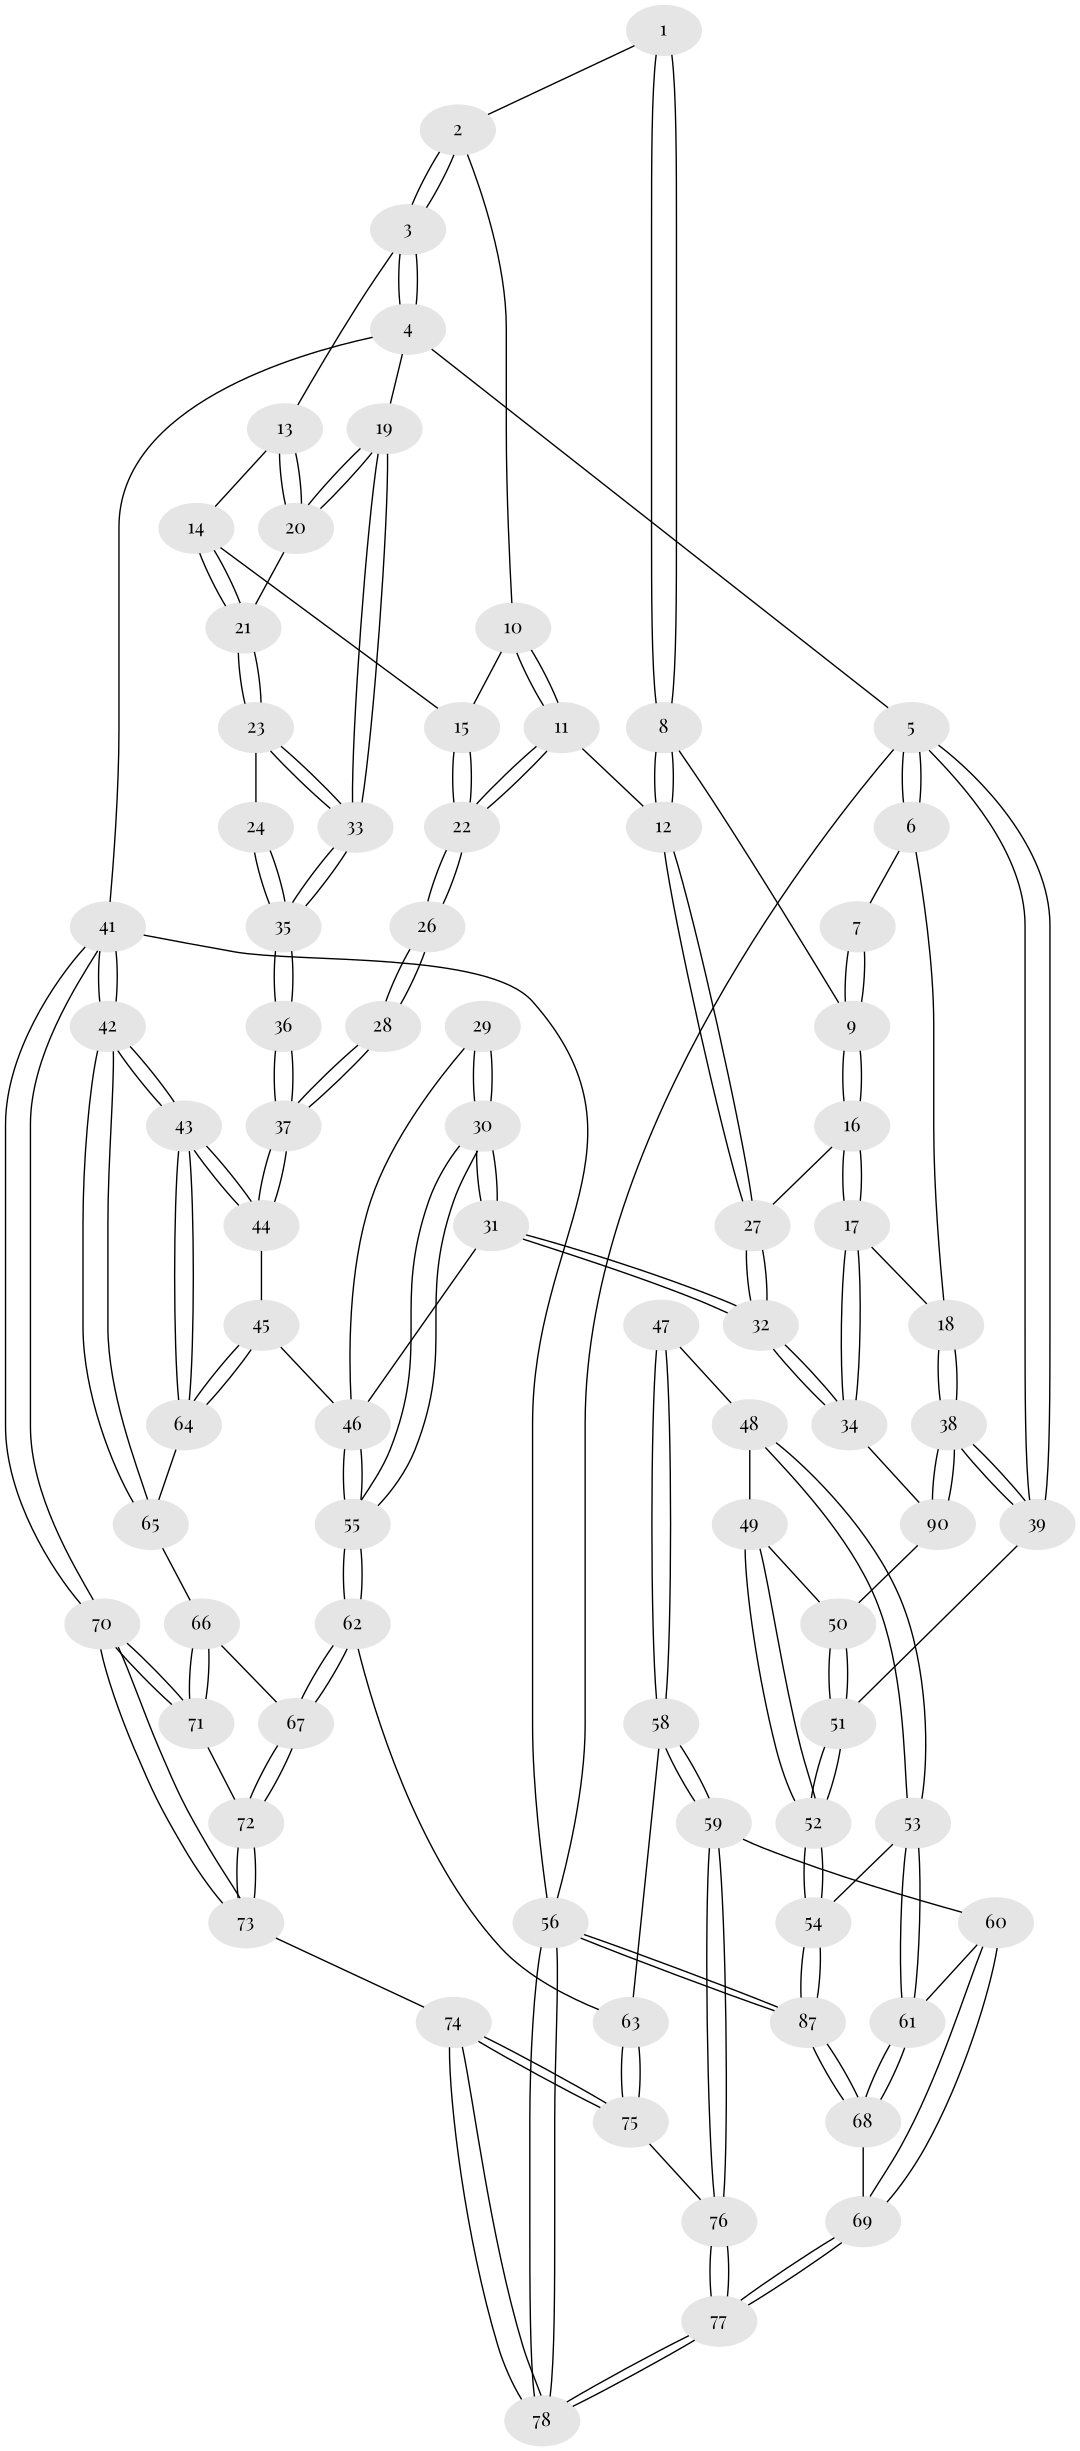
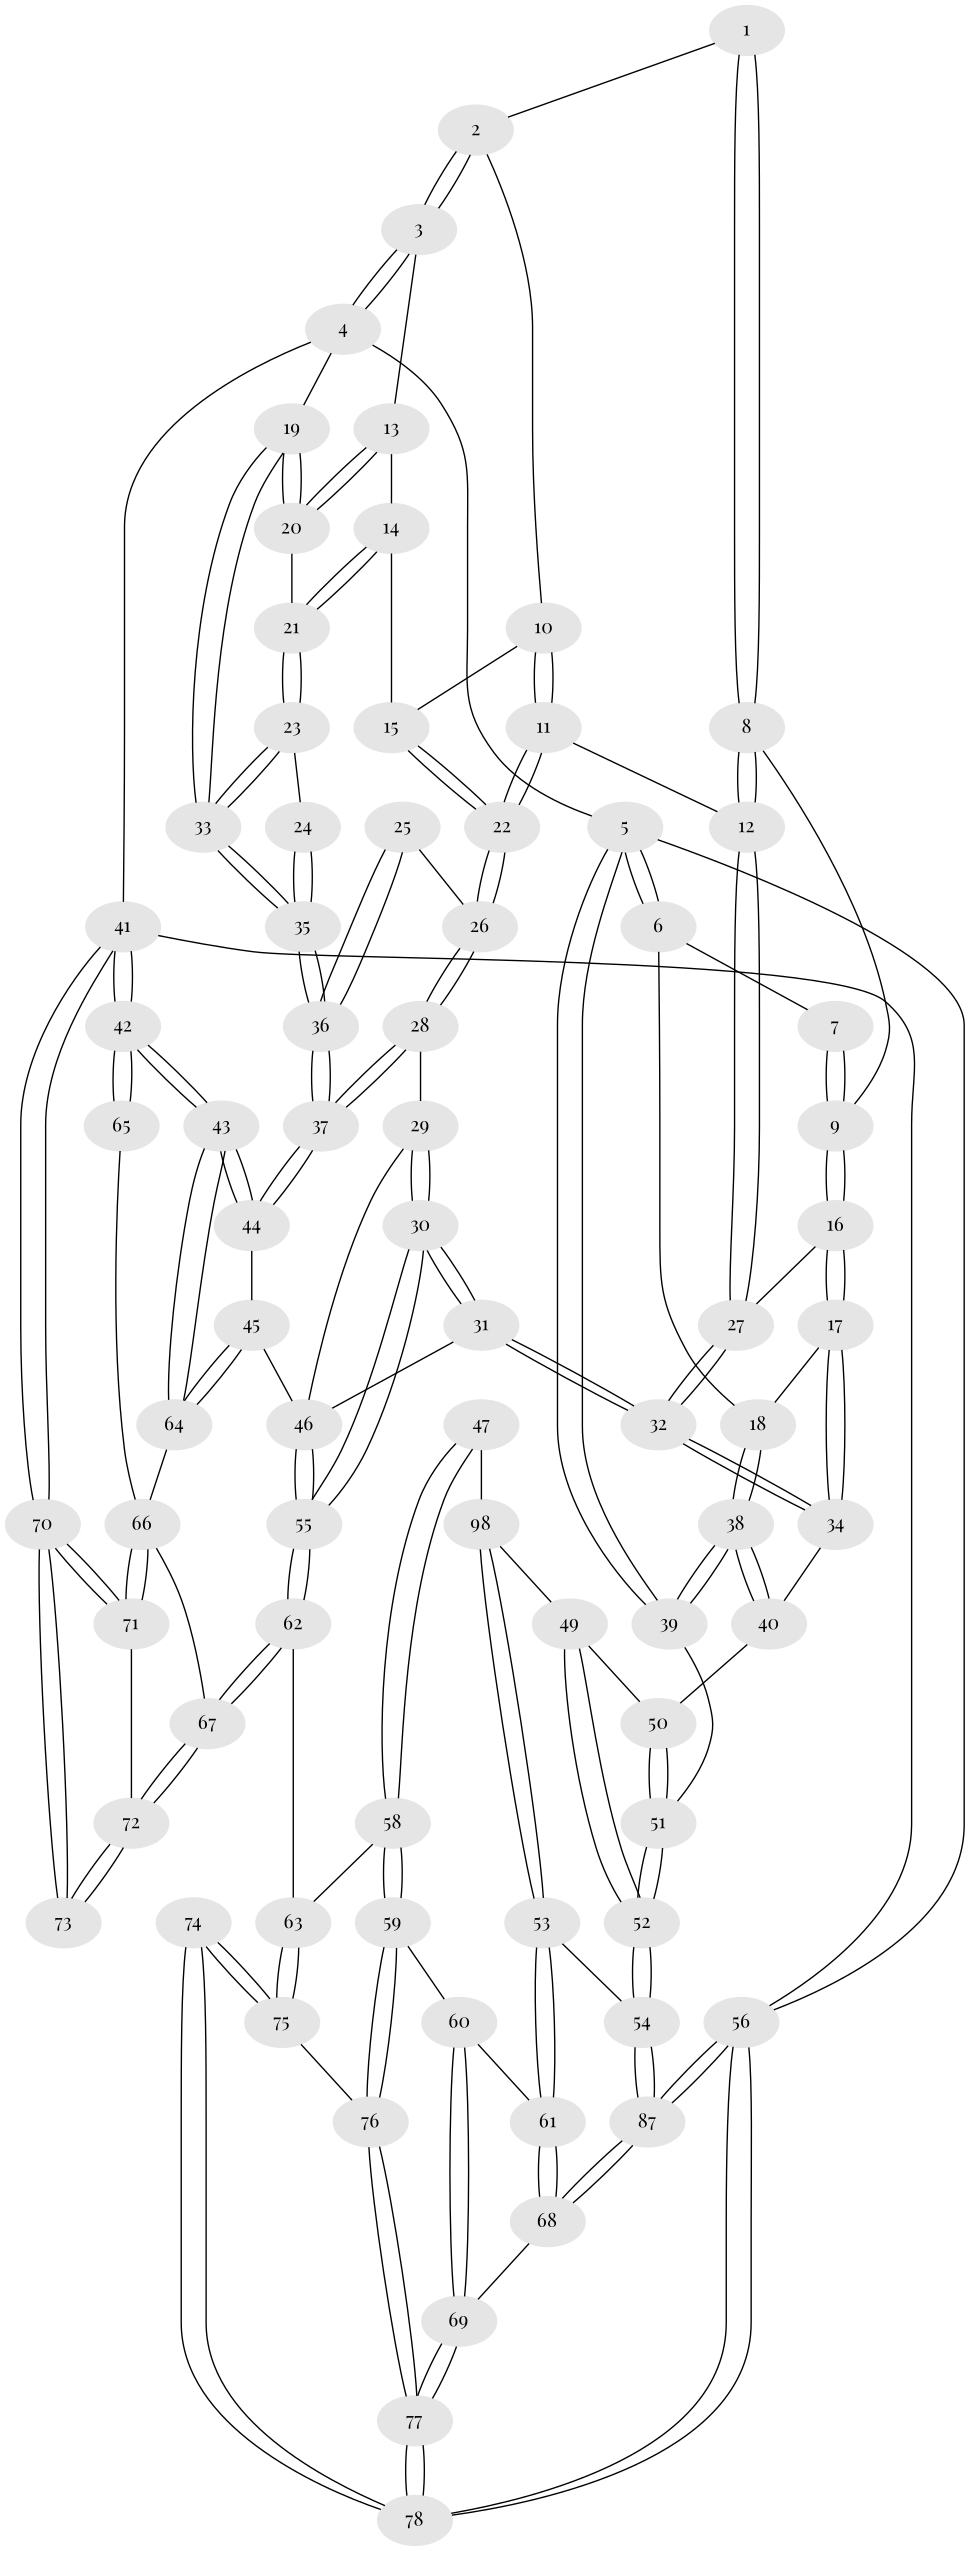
  graph {
    fontname="Playfair Display"
    node [color=gray90 fontname="Playfair Display" style=filled]
    edge [fontname="Playfair Display"]
    1
    2
    8
    3
    10
    9
    12
    4
    13
    11
    15
    5
    19
    41
    14
    20
    6
    39
    56
    33
    42
    70
    7
    18
    51
    n26 [label=87]
    78
    38
    16
    27
    17
    22
    26
    32
    21
    23
    34
-   40 [label=90]
+   40
    35
    24
    28
+   25
    36
    37
    29
    30
    46
    44
    31
    55
    62
    47
-   48
+   48 [label=98]
    58
    50
    45
    52
    43
    65
    71
    73
    64
    66
    49
    53
    59
    63
    54
    61
    68
    67
    69
    60
    76
    75
    77
    72
    74
    1 -- 2
    1 -- 8
    1 -- 8
    2 -- 3
    2 -- 3
    2 -- 10
    8 -- 9
    8 -- 12
    8 -- 12
    3 -- 4
    3 -- 4
    3 -- 13
    10 -- 11
    10 -- 11
    10 -- 15
    9 -- 16
    9 -- 16
    12 -- 27
    12 -- 27
    4 -- 5
    4 -- 19
    4 -- 41
    13 -- 14
    13 -- 20
    13 -- 20
    11 -- 12
    11 -- 22
    11 -- 22
    15 -- 22
    15 -- 22
    5 -- 6
    5 -- 6
    5 -- 39
    5 -- 39
    5 -- 56
    19 -- 20
    19 -- 20
    19 -- 33
    19 -- 33
    41 -- 56
    41 -- 42
    41 -- 42
    41 -- 70
    41 -- 70
    14 -- 15
    14 -- 21
    14 -- 21
    20 -- 21
    6 -- 7
    6 -- 18
    39 -- 51
    56 -- n26
    56 -- n26
    56 -- 78
    56 -- 78
    33 -- 35
    33 -- 35
    42 -- 43
    42 -- 43
    42 -- 65
    42 -- 65
    70 -- 71
    70 -- 71
    70 -- 73
    70 -- 73
    7 -- 9
    7 -- 9
    18 -- 38
    18 -- 38
    51 -- 52
    51 -- 52
    n26 -- 68
    n26 -- 68
    38 -- 39
    38 -- 39
    38 -- 40
    38 -- 40
    16 -- 27
    16 -- 17
    16 -- 17
    27 -- 32
    27 -- 32
    17 -- 18
    17 -- 34
    17 -- 34
    22 -- 26
    22 -- 26
    26 -- 28
    26 -- 28
    32 -- 34
    32 -- 34
    21 -- 23
    21 -- 23
    23 -- 33
    23 -- 33
    23 -- 24
    34 -- 40
    40 -- 50
    35 -- 36
    35 -- 36
    24 -- 35
    24 -- 35
    28 -- 37
    28 -- 37
+   28 -- 29
+   25 -- 26
+   25 -- 36
+   25 -- 36
    36 -- 37
    36 -- 37
    37 -- 44
    37 -- 44
    29 -- 30
    29 -- 30
    29 -- 46
    30 -- 31
    30 -- 31
    30 -- 55
    30 -- 55
    46 -- 55
    46 -- 55
    44 -- 45
    31 -- 32
    31 -- 32
    31 -- 46
    55 -- 62
    55 -- 62
    62 -- 63
    62 -- 67
    62 -- 67
    47 -- 48
    47 -- 58
    47 -- 58
    48 -- 49
    48 -- 53
    48 -- 53
    58 -- 59
    58 -- 59
    58 -- 63
    50 -- 51
    50 -- 51
    45 -- 46
    45 -- 64
    45 -- 64
    52 -- 54
    52 -- 54
    43 -- 44
    43 -- 44
    43 -- 64
    43 -- 64
    65 -- 66
    71 -- 72
-   73 -- 74
-   64 -- 65
+   64 -- 66
    66 -- 71
    66 -- 71
    66 -- 67
    49 -- 50
    49 -- 52
    49 -- 52
    53 -- 54
    53 -- 61
    53 -- 61
    59 -- 60
    59 -- 76
    59 -- 76
    63 -- 75
    63 -- 75
    54 -- n26
    54 -- n26
    61 -- 68
    61 -- 68
    68 -- 69
    67 -- 72
    67 -- 72
    69 -- 77
    69 -- 77
    60 -- 61
    60 -- 69
    60 -- 69
    76 -- 77
    76 -- 77
    75 -- 76
    77 -- 78
    77 -- 78
    72 -- 73
    72 -- 73
    74 -- 78
    74 -- 78
    74 -- 75
    74 -- 75
  }
